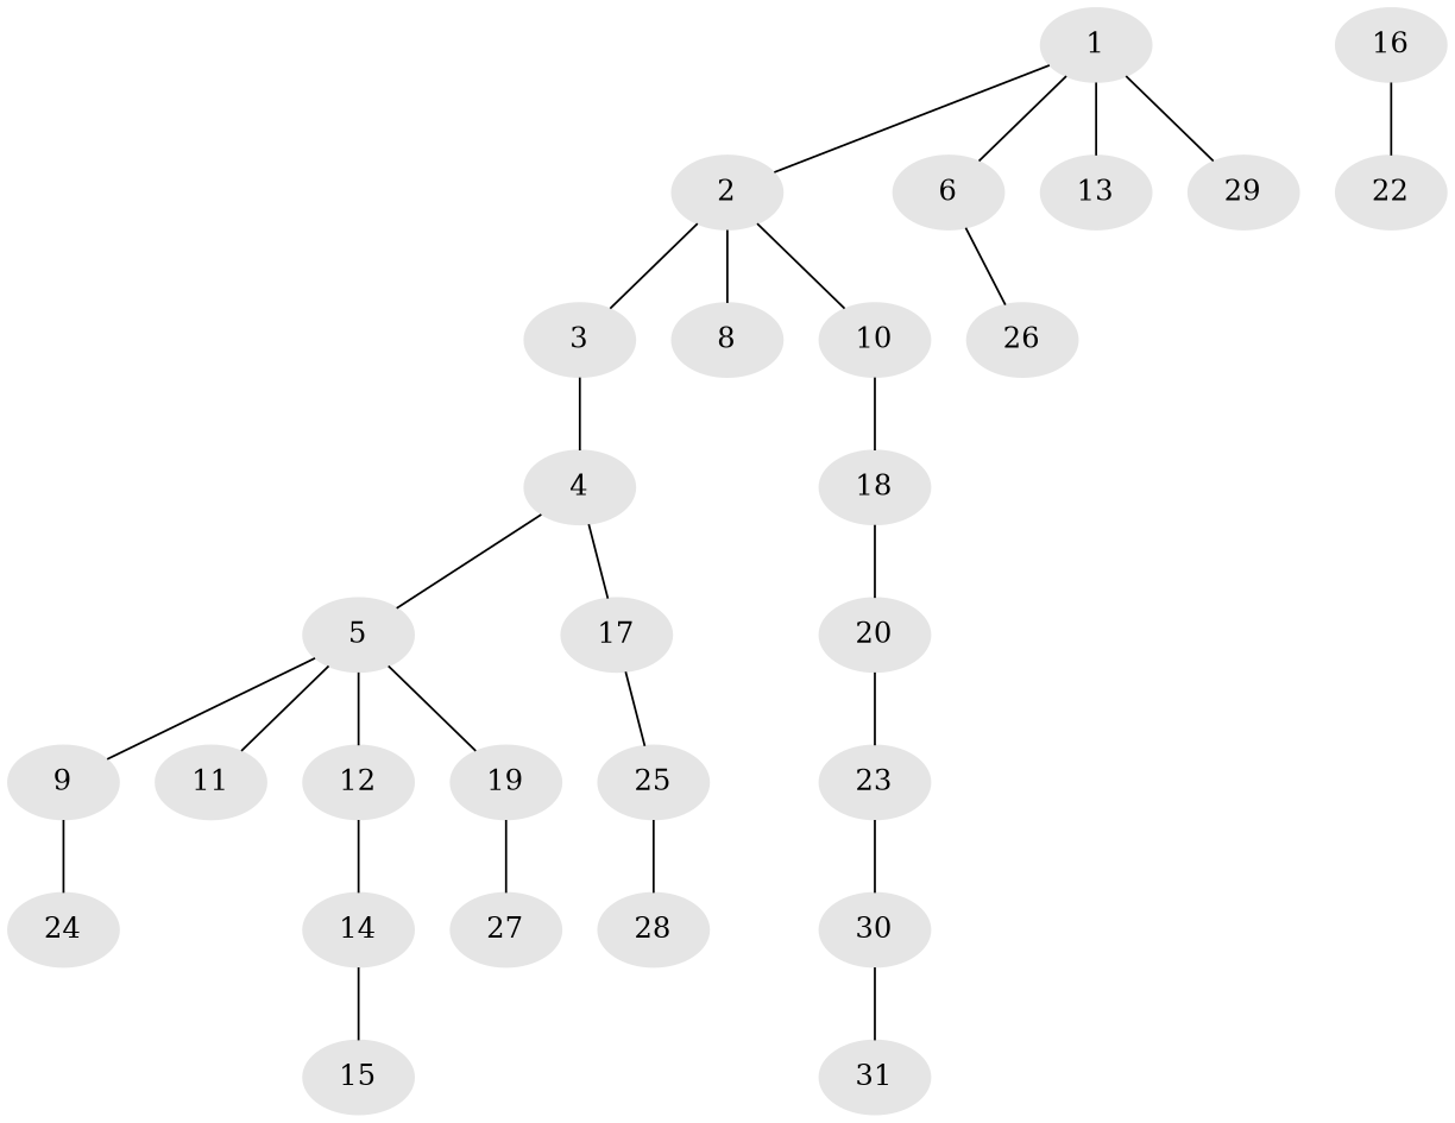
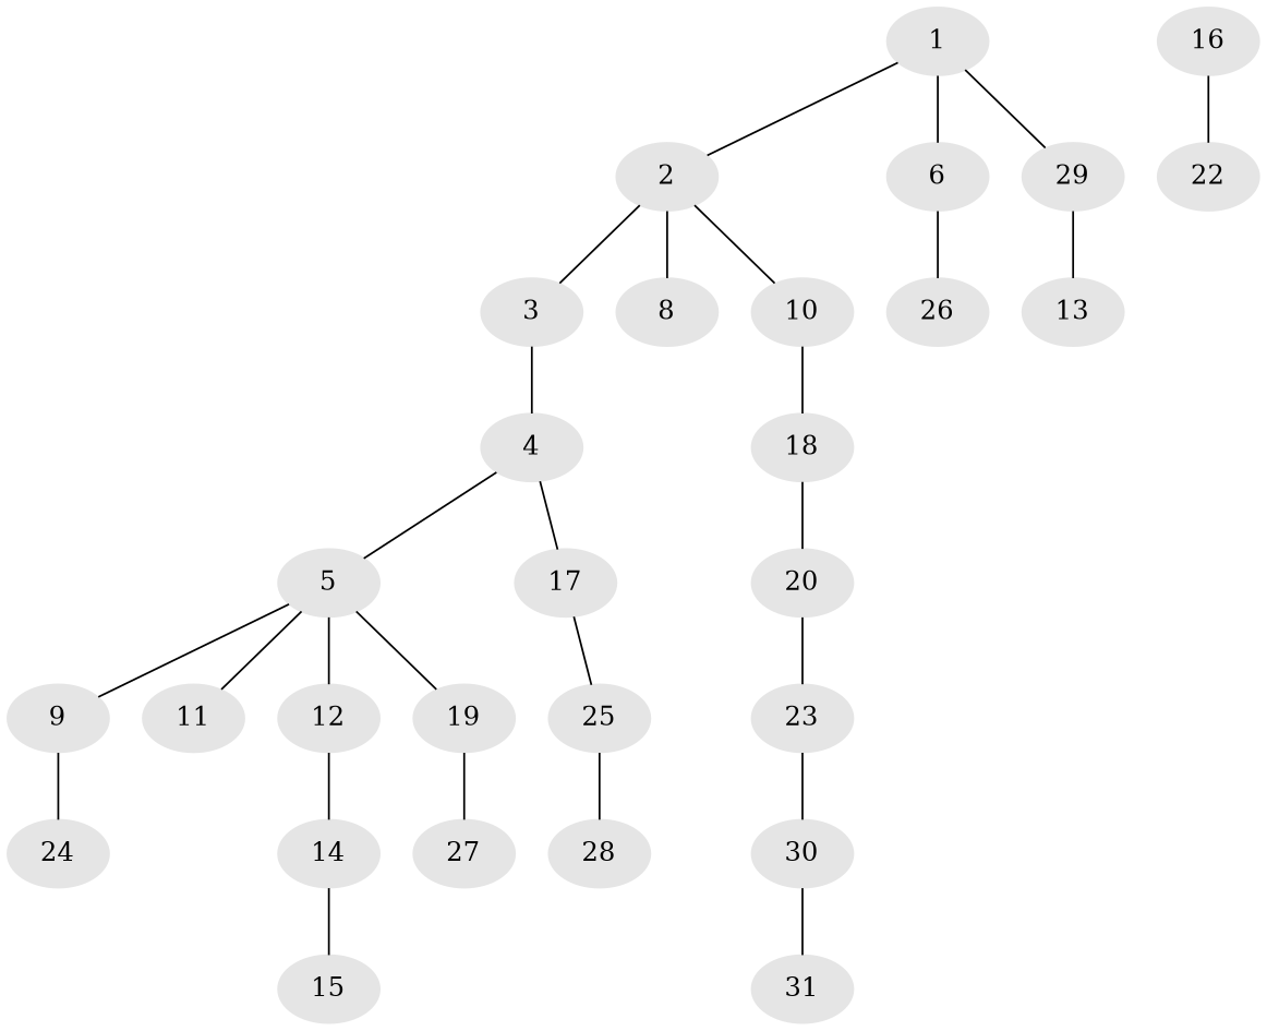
  graph {
    node [color=gray90 style=filled]
    edge [weight=1.0]
    1
    2
    6
    13
    29
    3
    8
    10
    26
    4
    18
    5
    17
    9
    11
    12
    19
    25
    24
    14
    27
    16
    22
    20
    15
    28
    23
    30
    31
    1 -- 2
    1 -- 6
-   1 -- 13 [weight=4.0]
+   29 -- 13 [weight=4.0]
    1 -- 29
    2 -- 3 [weight=2.0]
    2 -- 8
    2 -- 10
    6 -- 26
    3 -- 4
    10 -- 18
    4 -- 5
    4 -- 17
    18 -- 20
    5 -- 9
    5 -- 11
    5 -- 12
    5 -- 19
    17 -- 25
    9 -- 24
    12 -- 14
    19 -- 27
    25 -- 28
    14 -- 15
    16 -- 22
    20 -- 23
    23 -- 30
    30 -- 31
  }
